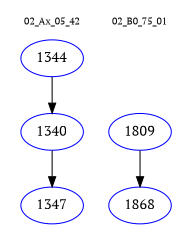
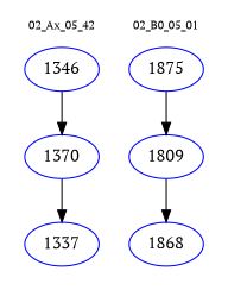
  digraph {
    fontname="PT Serif"
    node [color=blue fontname="PT Serif"]
    edge [color=black fontname="PT Serif"]
-   n1 [label=1344]
-   n2 [label=1340]
-   n3 [label=1347]
+   n1 [label=1346]
+   n2 [label=1370]
+   n3 [label=1337]
+   n4 [label=1875]
    n5 [label=1809]
    n6 [label=1868]
    subgraph cluster_1 {
      color=white
      fontsize=10
      label="02_Ax_05_42"
      n1
      n2
      n3
    }
    subgraph cluster_2 {
      color=white
      fontsize=10
-     label="02_B0_75_01"
+     label="02_B0_05_01"
+     n4
      n5
      n6
    }
    n1 -> n2
    n2 -> n3
+   n4 -> n5
    n5 -> n6
  }
